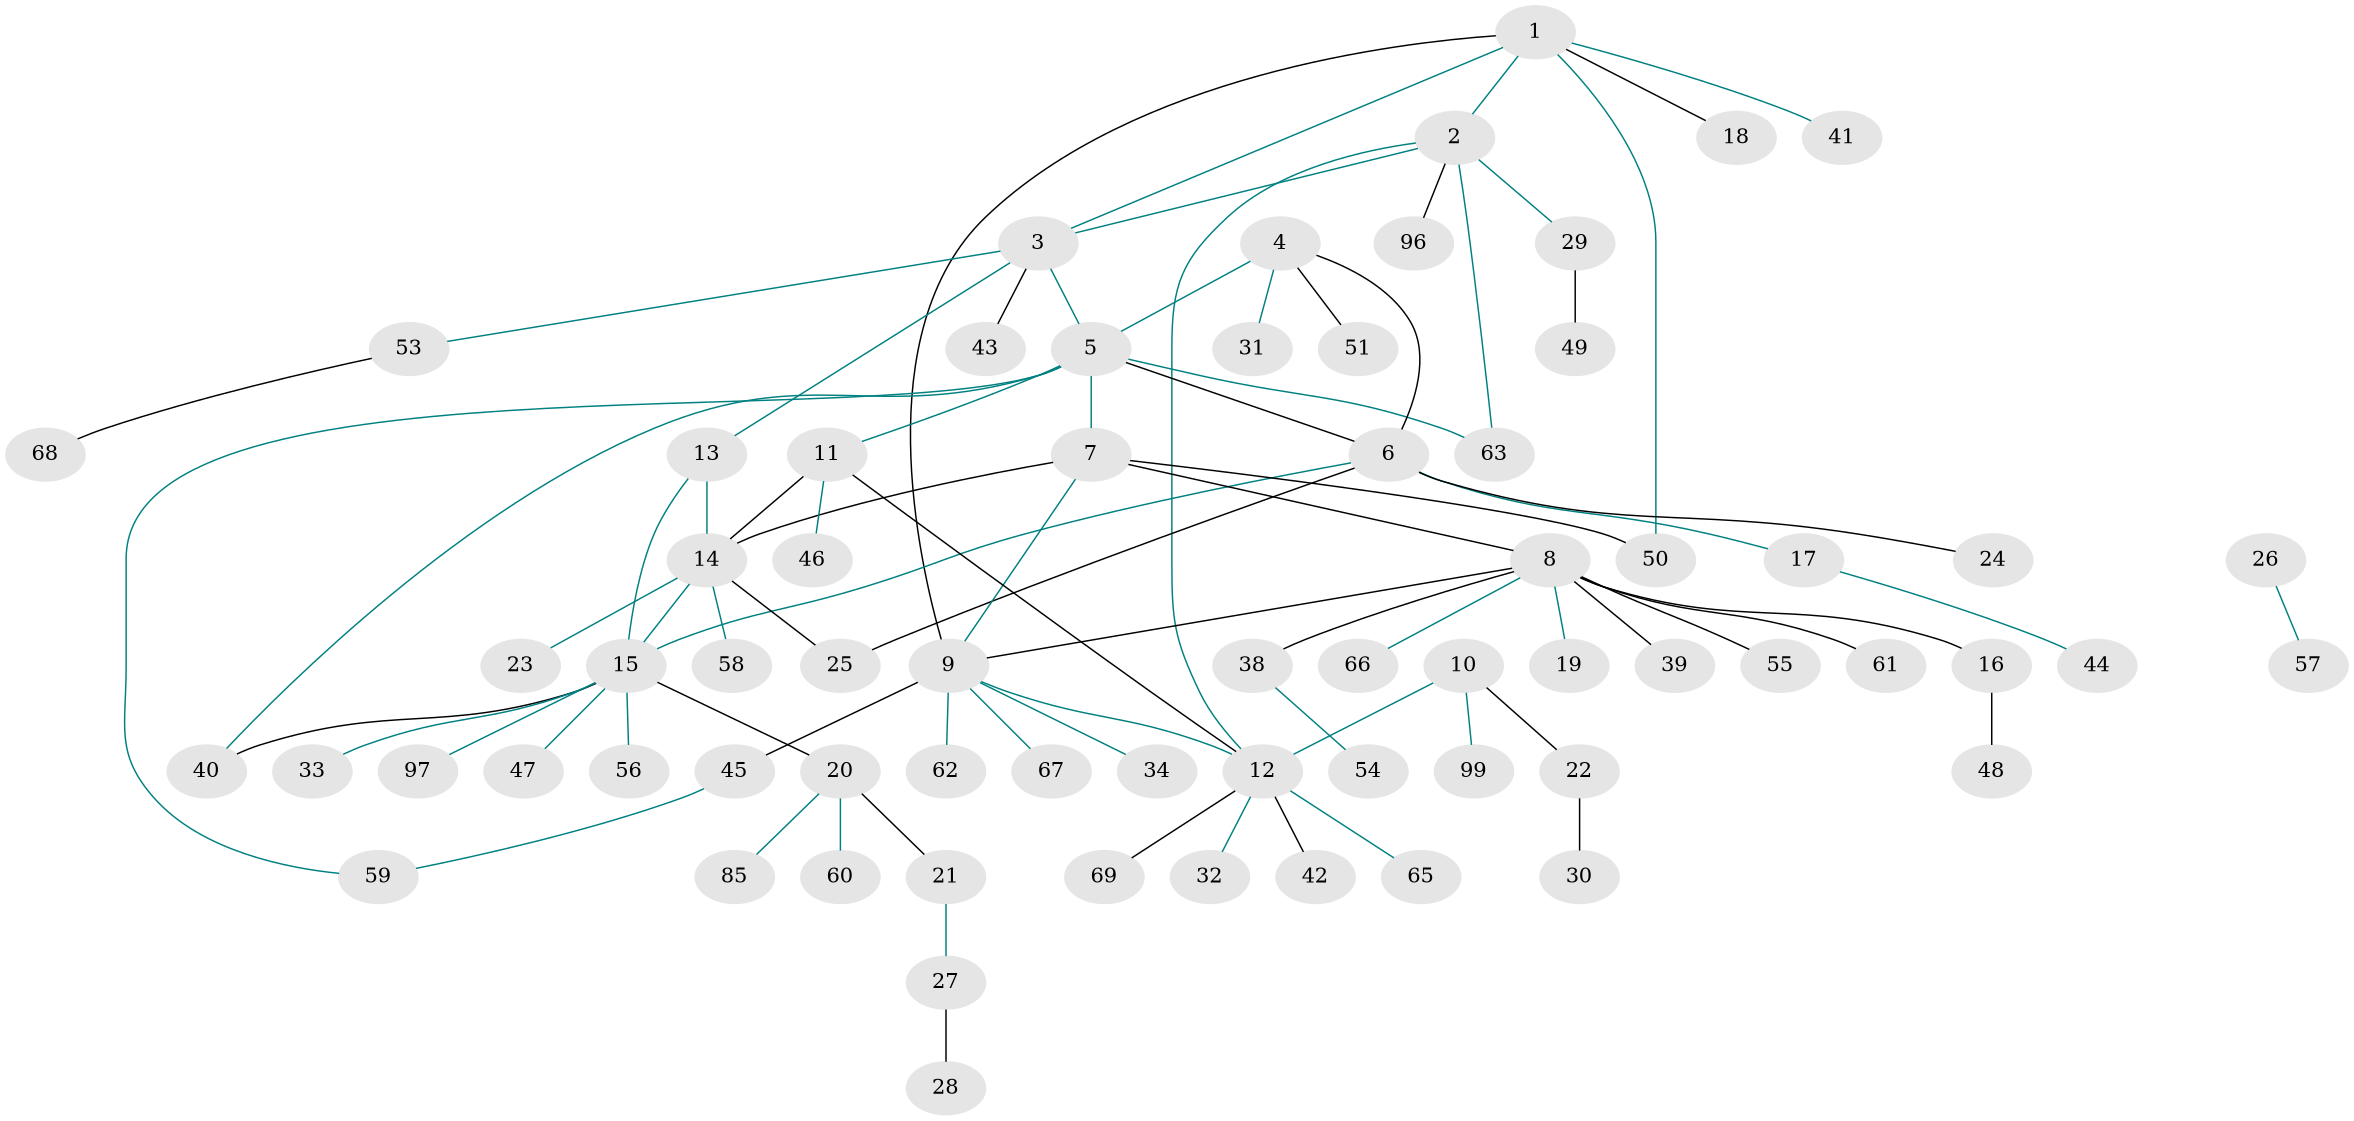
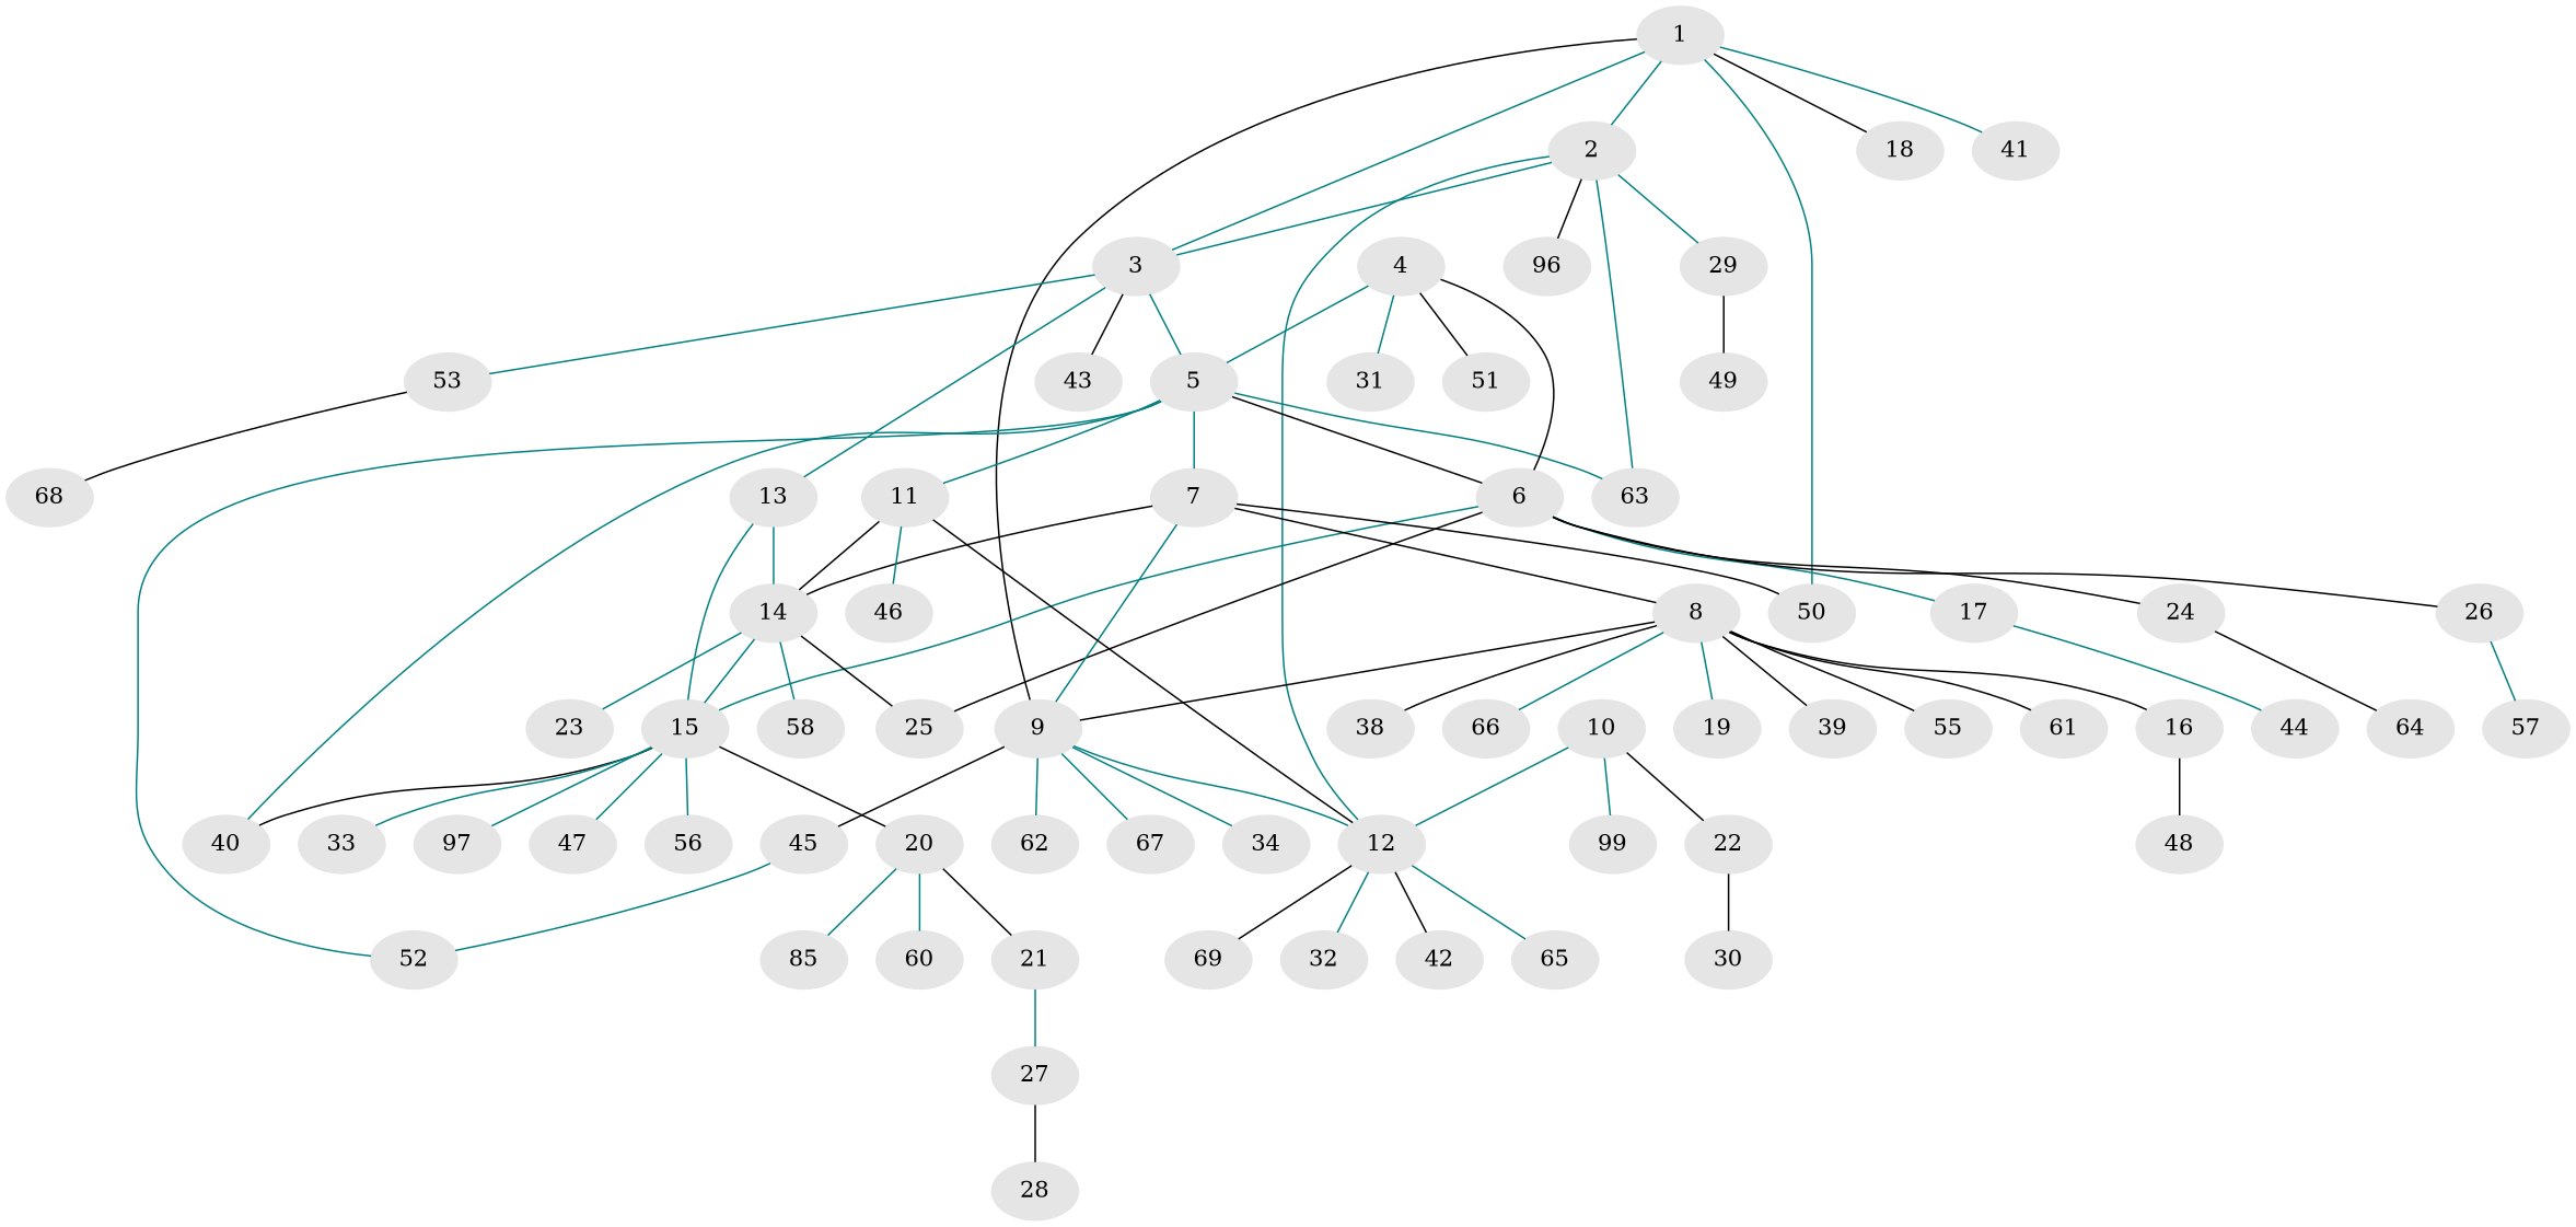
  graph {
    node [color=gray90 style=filled]
    edge [color=teal]
    1
    2
    3
    9
    18
    41
    50
    12
    29
    n10 [label=96]
    63
    5
    13
    43
    53
    34
    45
    62
    67
    32
    42
    65
    69
    49
    6
    7
    11
    40
-   52 [label=59]
+   52
    15
    14
    68
    4
    31
    51
    17
    24
    25
    26
    8
    46
    20
    33
    n44 [label=97]
    47
    56
    44
+   64
    57
    16
    19
    38
    39
    55
    61
    66
    23
    58
    48
-   54
    10
    22
    n63 [label=99]
    30
    21
    n66 [label=85]
    60
    27
    28
    1 -- 2
    1 -- 3
    1 -- 9 [color=black]
    1 -- 18 [color=black]
    1 -- 41
    1 -- 50
    2 -- 3
    2 -- 12
    2 -- 29
    2 -- n10 [color=black]
    2 -- 63
    3 -- 5
    3 -- 13
    3 -- 43 [color=black]
    3 -- 53
    9 -- 12
    9 -- 34
    9 -- 45 [color=black]
    9 -- 62
    9 -- 67
    12 -- 32
    12 -- 42 [color=black]
    12 -- 65
    12 -- 69 [color=black]
    29 -- 49 [color=black]
    5 -- 63
    5 -- 6 [color=black]
    5 -- 7
    5 -- 11
    5 -- 40
    5 -- 52
    13 -- 15
    13 -- 14
    53 -- 68 [color=black]
    45 -- 52
    6 -- 15
    6 -- 17
    6 -- 24 [color=black]
    6 -- 25 [color=black]
+   6 -- 26 [color=black]
    7 -- 9
    7 -- 50 [color=black]
    7 -- 14 [color=black]
    7 -- 8 [color=black]
    11 -- 12 [color=black]
    11 -- 14 [color=black]
    11 -- 46
    15 -- 40 [color=black]
    15 -- 20 [color=black]
    15 -- 33
    15 -- n44
    15 -- 47
    15 -- 56
    14 -- 15
    14 -- 25 [color=black]
    14 -- 23
    14 -- 58
    4 -- 5
    4 -- 6 [color=black]
    4 -- 31
    4 -- 51 [color=black]
    17 -- 44
+   24 -- 64 [color=black]
    26 -- 57
    8 -- 9 [color=black]
    8 -- 16 [color=black]
    8 -- 19
    8 -- 38 [color=black]
    8 -- 39 [color=black]
    8 -- 55 [color=black]
    8 -- 61 [color=black]
    8 -- 66
    20 -- 21 [color=black]
    20 -- n66
    20 -- 60
    16 -- 48 [color=black]
-   38 -- 54
    10 -- 12
    10 -- 22 [color=black]
    10 -- n63
    22 -- 30 [color=black]
    21 -- 27
    27 -- 28 [color=black]
  }
